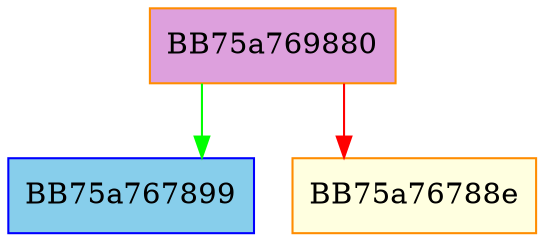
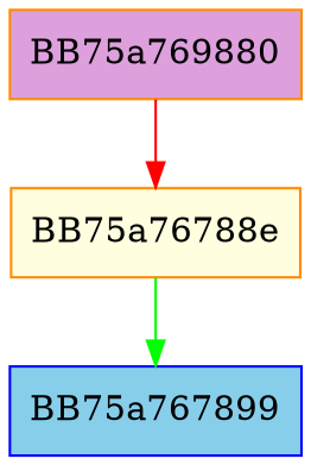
  digraph {
    splines=ortho
    node [color=darkorange shape=box style=filled]
    n1 [fillcolor=plum label=BB75a769880]
    BB75a767899 [color=blue fillcolor=skyblue]
    BB75a76788e [fillcolor=lightyellow]
-   n1 -> BB75a767899 [color=green]
+   BB75a76788e -> BB75a767899 [color=green]
    n1 -> BB75a76788e [color=red]
  }
